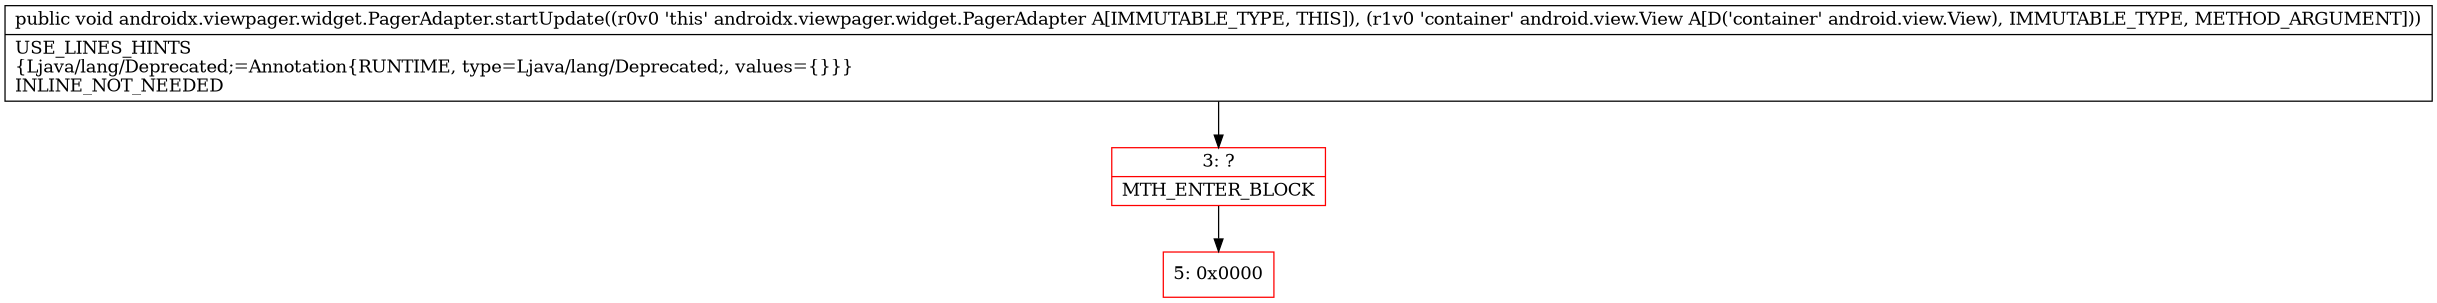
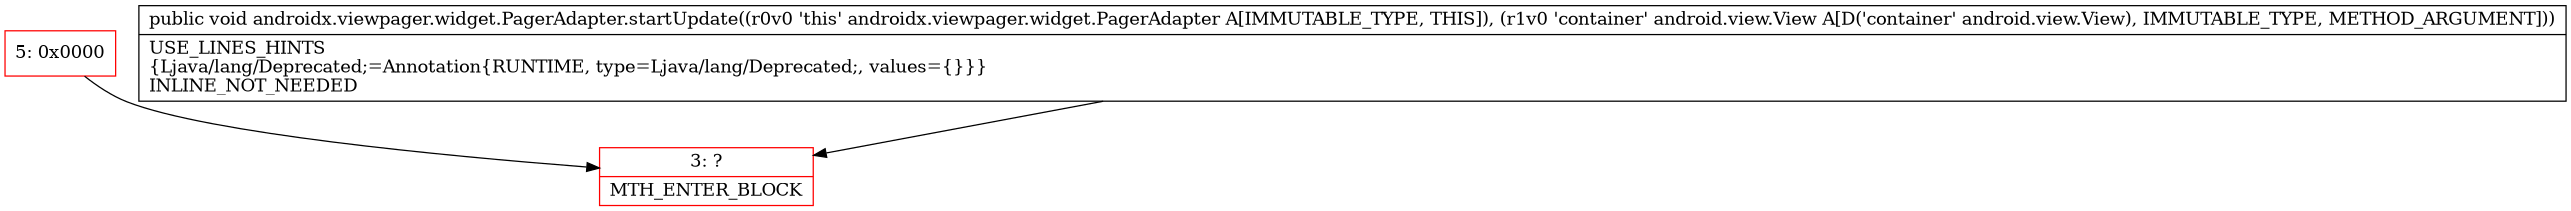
  digraph {
    node [color=red shape=record]
    n1 [label="{3\:\ ?|MTH_ENTER_BLOCK\l}"]
    n2 [label="{5\:\ 0x0000}"]
    n3 [label="{public void androidx.viewpager.widget.PagerAdapter.startUpdate((r0v0 'this' androidx.viewpager.widget.PagerAdapter A[IMMUTABLE_TYPE, THIS]), (r1v0 'container' android.view.View A[D('container' android.view.View), IMMUTABLE_TYPE, METHOD_ARGUMENT]))  | USE_LINES_HINTS\l\{Ljava\/lang\/Deprecated;=Annotation\{RUNTIME, type=Ljava\/lang\/Deprecated;, values=\{\}\}\}\lINLINE_NOT_NEEDED\l}" color=""]
    subgraph cluster_1 {
      label="R(0)"
    }
-   n1 -> n2
+   n2 -> n1
    n3 -> n1
  }
